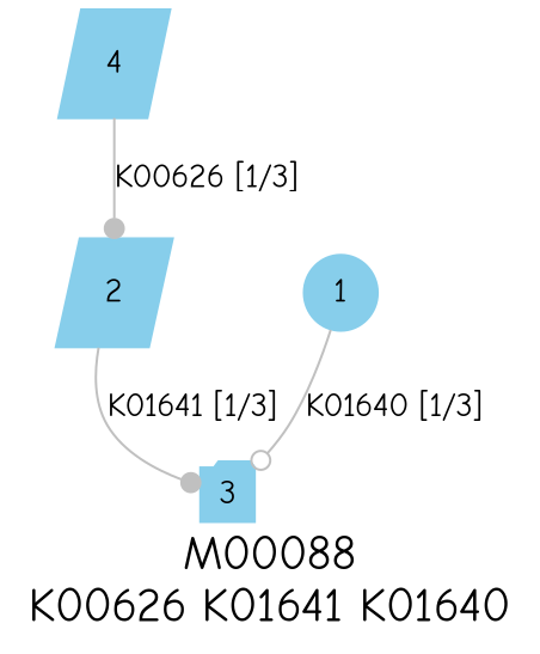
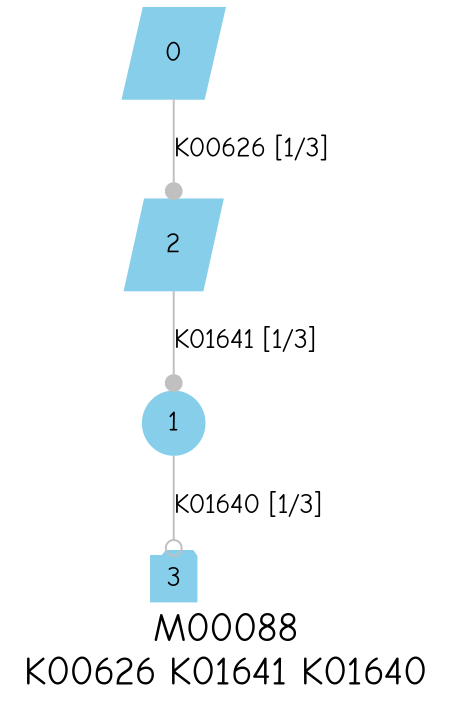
  digraph {
    fontname="Comic Neue"
    fontsize=20
    label="M00088\nK00626 K01641 K01640"
    node [color=skyblue fontname="Comic Neue" shape=parallelogram style=filled]
    edge [arrowhead=dot color=grey fontname="Comic Neue"]
-   0 [height=.3 width=.3 label=4]
+   0 [height=.3 width=.3]
    1 [height=.3 shape=ellipse width=.3]
    2 [height=.3 width=.3]
    3 [height=.3 shape=folder width=.3]
    subgraph sub_1 {
      0
      1
      2
      3
    }
    0 -> 2 [label="K00626 [1/3]"]
    1 -> 3 [arrowhead=odot label="K01640 [1/3]"]
-   2 -> 3 [label="K01641 [1/3]"]
+   2 -> 1 [label="K01641 [1/3]"]
  }
